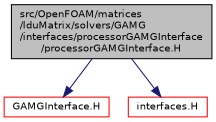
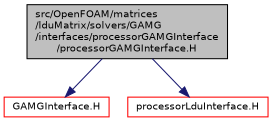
  digraph {
    node [color=red fontname=Helvetica fontsize=10 shape=record]
    edge [color=midnightblue fontname=Helvetica fontsize=10 labelfontname=Helvetica labelfontsize=10 style=solid]
    n1 [color=black fillcolor=grey75 fontcolor=black height=0.2 label="src/OpenFOAM/matrices\l/lduMatrix/solvers/GAMG\l/interfaces/processorGAMGInterface\l/processorGAMGInterface.H" style=filled width=0.4]
    n2 [height=0.2 label="GAMGInterface.H" width=0.4]
-   n3 [height=0.2 label="interfaces.H" width=0.4]
+   n3 [height=0.2 label="processorLduInterface.H" width=0.4]
    n1 -> n2
    n1 -> n3
  }
